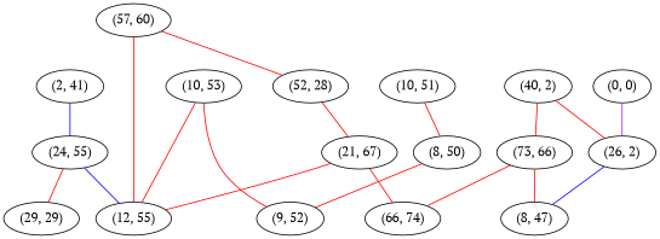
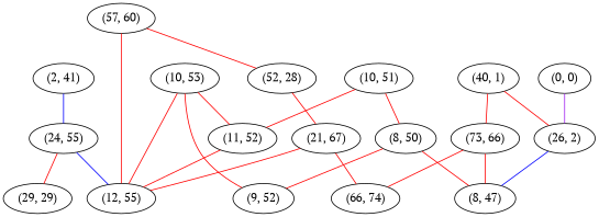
  graph {
    fontname="PT Serif"
    node [fontname="PT Serif"]
    edge [color=red fontname="PT Serif" weight=1]
    "(0, 0)"
    "(26, 2)"
    "(8, 47)"
-   "(40, 2)"
+   "(40, 2)" [label="(40, 1)"]
    "(73, 66)"
    "(66, 74)"
    "(2, 41)"
    "(24, 55)"
    "(12, 55)"
    "(29, 29)"
    "(10, 51)"
+   "(11, 52)"
    "(8, 50)"
    "(9, 52)"
    "(57, 60)"
    "(52, 28)"
    "(21, 67)"
    "(10, 53)"
    "(0, 0)" -- "(26, 2)" [color=purple weight=4]
    "(26, 2)" -- "(8, 47)" [color=blue]
    "(40, 2)" -- "(26, 2)"
    "(40, 2)" -- "(73, 66)"
    "(73, 66)" -- "(8, 47)"
    "(73, 66)" -- "(66, 74)"
    "(2, 41)" -- "(24, 55)" [color=blue weight=3]
    "(24, 55)" -- "(12, 55)" [color=blue weight=3]
    "(24, 55)" -- "(29, 29)"
+   "(10, 51)" -- "(11, 52)"
    "(10, 51)" -- "(8, 50)"
+   "(11, 52)" -- "(12, 55)"
+   "(8, 50)" -- "(8, 47)"
    "(8, 50)" -- "(9, 52)"
    "(57, 60)" -- "(12, 55)" [weight=3]
    "(57, 60)" -- "(52, 28)"
    "(52, 28)" -- "(21, 67)"
    "(21, 67)" -- "(66, 74)"
    "(21, 67)" -- "(12, 55)"
    "(10, 53)" -- "(12, 55)"
+   "(10, 53)" -- "(11, 52)"
    "(10, 53)" -- "(9, 52)"
  }
